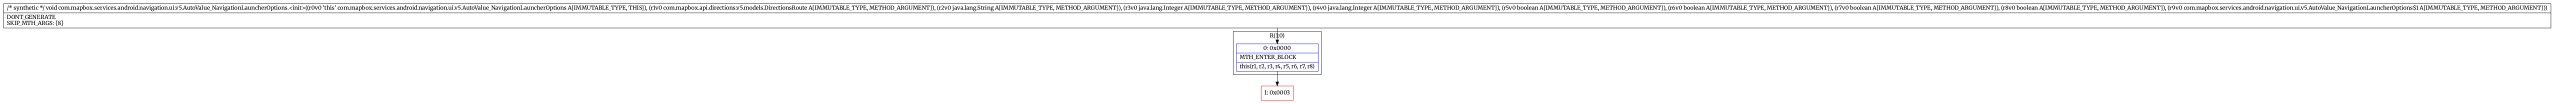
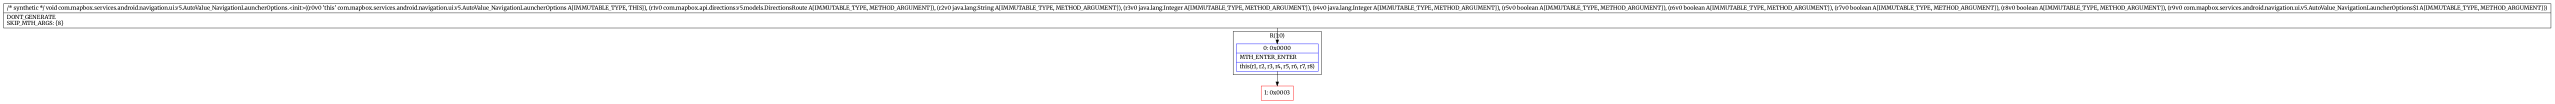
  digraph {
    fontname=Merriweather
    node [shape=record fontname=Merriweather]
    edge [fontname=Merriweather]
-   n1 [color=blue label="{0\:\ 0x0000|MTH_ENTER_BLOCK\l|this(r1, r2, r3, r4, r5, r6, r7, r8)\l}"]
+   n1 [color=blue label="{0\:\ 0x0000|MTH_ENTER_ENTER\l|this(r1, r2, r3, r4, r5, r6, r7, r8)\l}"]
    n2 [color=red label="{1\:\ 0x0003}"]
    n3 [label="{\/* synthetic *\/ void com.mapbox.services.android.navigation.ui.v5.AutoValue_NavigationLauncherOptions.\<init\>((r0v0 'this' com.mapbox.services.android.navigation.ui.v5.AutoValue_NavigationLauncherOptions A[IMMUTABLE_TYPE, THIS]), (r1v0 com.mapbox.api.directions.v5.models.DirectionsRoute A[IMMUTABLE_TYPE, METHOD_ARGUMENT]), (r2v0 java.lang.String A[IMMUTABLE_TYPE, METHOD_ARGUMENT]), (r3v0 java.lang.Integer A[IMMUTABLE_TYPE, METHOD_ARGUMENT]), (r4v0 java.lang.Integer A[IMMUTABLE_TYPE, METHOD_ARGUMENT]), (r5v0 boolean A[IMMUTABLE_TYPE, METHOD_ARGUMENT]), (r6v0 boolean A[IMMUTABLE_TYPE, METHOD_ARGUMENT]), (r7v0 boolean A[IMMUTABLE_TYPE, METHOD_ARGUMENT]), (r8v0 boolean A[IMMUTABLE_TYPE, METHOD_ARGUMENT]), (r9v0 com.mapbox.services.android.navigation.ui.v5.AutoValue_NavigationLauncherOptions$1 A[IMMUTABLE_TYPE, METHOD_ARGUMENT]))  | DONT_GENERATE\lSKIP_MTH_ARGS: \{8\}\l}"]
    subgraph cluster_1 {
      label="R(1:0)"
      n1
    }
    n1 -> n2
    n3 -> n1
  }
